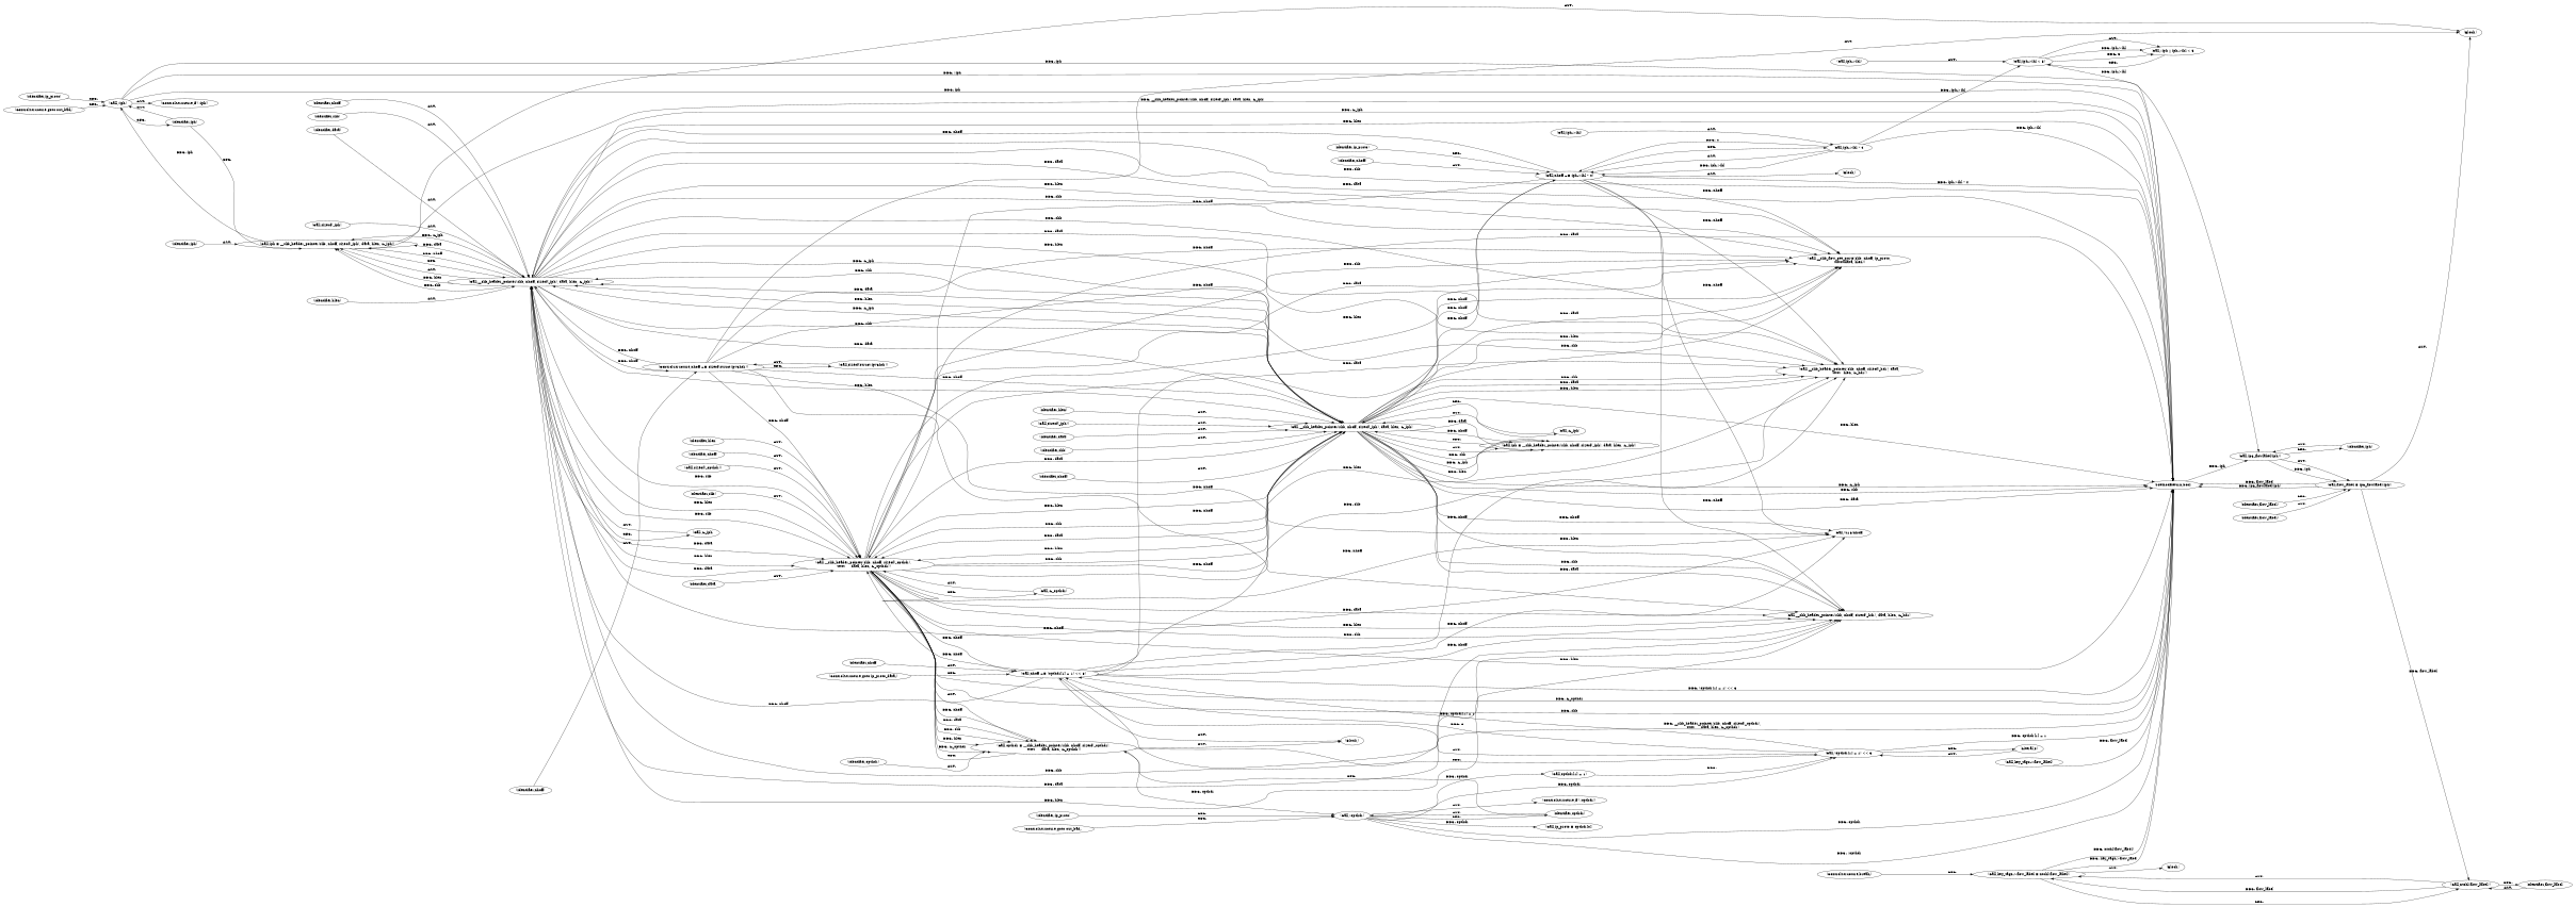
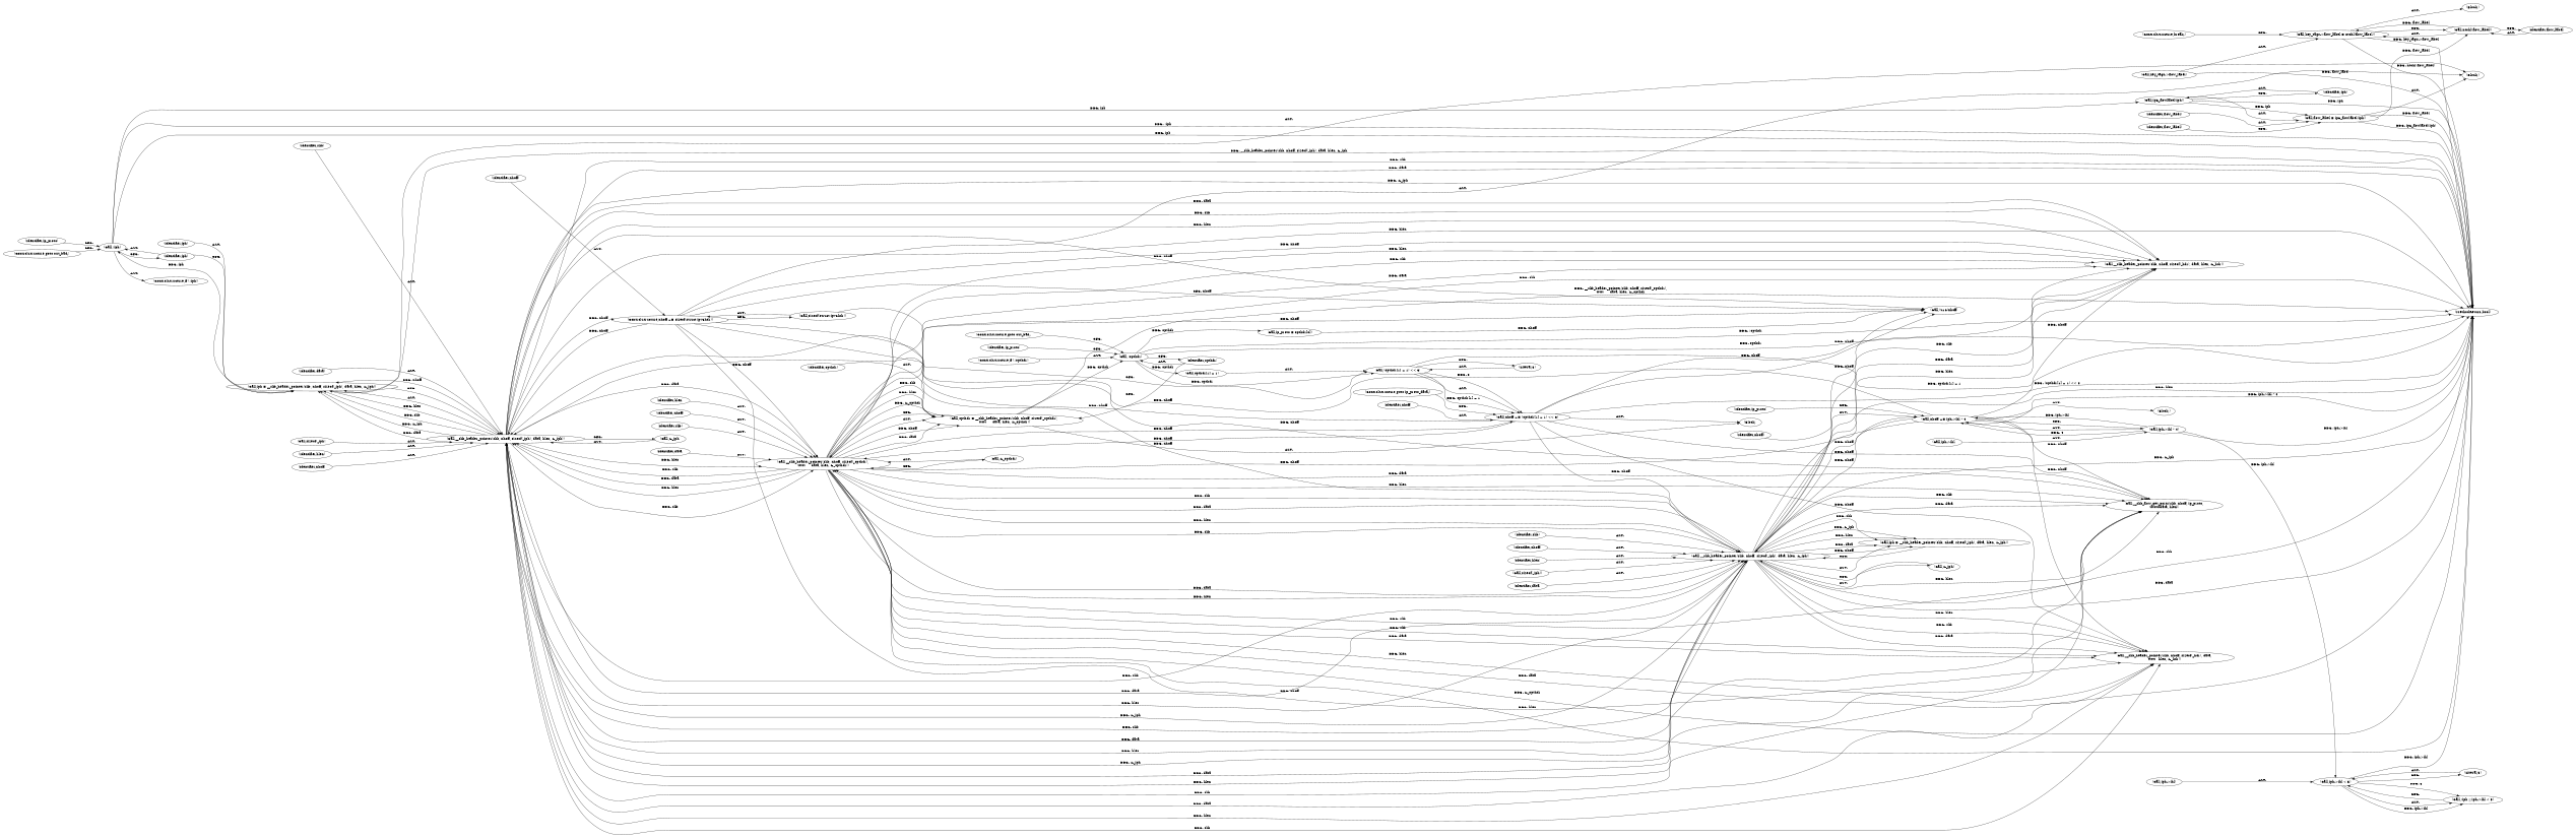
  digraph {
    rankdir=LR
    n1 [label="(Call,key_tags->flow_label = ntohl(flow_label))"]
    n2 [label="(Call,ntohl(flow_label))"]
    n3 [label="(Block,)"]
    n4 [label="(MethodReturn,bool)"]
    n5 [label="(Identifier,flow_label)"]
    n6 [label="(Call,flow_label = ip6_flowlabel(iph))"]
    n7 [label="(Block,)"]
    n8 [label="(Call,ip6_flowlabel(iph))"]
    n9 [label="(Identifier,iph)"]
    n10 [label="(Call,!iph)"]
    n11 [label="(ControlStructure,if (!iph))"]
    n12 [label="(Identifier,iph)"]
    n13 [label="(Call,iph = __skb_header_pointer(skb, nhoff, sizeof(_iph), data, hlen, &_iph))"]
    n14 [label="(Call,__skb_header_pointer(skb, nhoff, sizeof(_iph), data, hlen, &_iph))"]
    n15 [label="(Call,__skb_header_pointer(skb, nhoff, sizeof(_opthdr),\n \t\t\t\t\t      data, hlen, &_opthdr))"]
    n16 [label="(Call,__skb_header_pointer(skb, nhoff, sizeof(_iph), data, hlen, &_iph))"]
    n17 [label="(ControlStructure,nhoff += sizeof(struct ipv6hdr))"]
    n18 [label="(Call,&_iph)"]
    n19 [label="(Call,__skb_flow_get_ports(skb, nhoff, ip_proto,\n \t\t\t\t\t\t\tdata, hlen))"]
    n20 [label="(Call,(u16)nhoff)"]
    n21 [label="(Call,__skb_header_pointer(skb, nhoff, sizeof(_hdr), data,\n \t\t\t\t\t   hlen, &_hdr))"]
    n22 [label="(Call,__skb_header_pointer(skb, nhoff, sizeof(_hdr), data, hlen, &_hdr))"]
    n23 [label="(Call,nhoff += (opthdr[1] + 1) << 3)"]
    n24 [label="(Call,opthdr = __skb_header_pointer(skb, nhoff, sizeof(_opthdr),\n \t\t\t\t\t      data, hlen, &_opthdr))"]
    n25 [label="(Call,&_opthdr)"]
    n26 [label="(Call,nhoff += iph->ihl * 4)"]
    n27 [label="(Call,&_iph)"]
    n28 [label="(Call,iph = __skb_header_pointer(skb, nhoff, sizeof(_iph), data, hlen, &_iph))"]
    n29 [label="(Call,sizeof(struct ipv6hdr))"]
    n30 [label="(Call,(opthdr[1] + 1) << 3)"]
    n31 [label="(Block,)"]
    n32 [label="(Call,!opthdr)"]
    n33 [label="(Call,iph->ihl * 4)"]
    n34 [label="(Block,)"]
    n35 [label="(Call,iph->ihl < 5)"]
+   n36 [label="(Literal,5)"]
    n37 [label="(Call,!iph || iph->ihl < 5)"]
    n38 [label="(Literal,3)"]
    n39 [label="(Call,ip_proto = opthdr[0])"]
    n40 [label="(Call,opthdr[1] + 1)"]
    n41 [label="(ControlStructure,if (!opthdr))"]
    n42 [label="(Identifier,opthdr)"]
    n43 [label="(Identifier,nhoff)"]
    n44 [label="(Identifier,ip_proto)"]
    n45 [label="(Call,iph->ihl)"]
    n46 [label="(Identifier,opthdr)"]
    n47 [label="(Identifier,skb)"]
    n48 [label="(Identifier,nhoff)"]
    n49 [label="(Identifier,skb)"]
    n50 [label="(Identifier,hlen)"]
    n51 [label="(ControlStructure,goto ip_proto_data;)"]
    n52 [label="(Identifier,nhoff)"]
    n53 [label="(ControlStructure,goto out_bad;)"]
    n54 [label="(Identifier,iph)"]
    n55 [label="(Identifier,data)"]
-   n56 [label="(Call,sizeof(_opthdr))"]
    n57 [label="(Identifier,ip_proto)"]
    n58 [label="(Identifier,nhoff)"]
    n59 [label="(Identifier,hlen)"]
    n60 [label="(Call,key_tags->flow_label)"]
    n61 [label="(Identifier,nhoff)"]
    n62 [label="(Call,iph->ihl)"]
    n63 [label="(Call,sizeof(_iph))"]
    n64 [label="(Call,sizeof(_iph))"]
    n65 [label="(Identifier,skb)"]
    n66 [label="(Identifier,ip_proto)"]
    n67 [label="(Identifier,data)"]
    n68 [label="(Identifier,hlen)"]
    n69 [label="(ControlStructure,break;)"]
    n70 [label="(ControlStructure,goto out_bad;)"]
    n71 [label="(Identifier,nhoff)"]
    n72 [label="(Identifier,flow_label)"]
    n73 [label="(Identifier,flow_label)"]
    n74 [label="(Identifier,data)"]
    n1 -> n2 [label="CFG: "]
    n1 -> n3 [label="AST: "]
    n1 -> n4 [label="DDG: key_tags->flow_label"]
    n1 -> n4 [label="DDG: ntohl(flow_label)"]
    n2 -> n1 [label="AST: "]
    n2 -> n1 [label="DDG: flow_label"]
    n2 -> n5 [label="CFG: "]
    n5 -> n2 [label="AST: "]
    n6 -> n2 [label="DDG: flow_label"]
    n6 -> n4 [label="DDG: ip6_flowlabel(iph)"]
    n6 -> n4 [label="DDG: flow_label"]
    n6 -> n7 [label="AST: "]
-   n4 -> n8 [label="DDG: iph"]
+   n8 -> n4 [label="DDG: iph"]
    n8 -> n6 [label="AST: "]
    n8 -> n6 [label="DDG: iph"]
    n8 -> n9 [label="CFG: "]
    n9 -> n8 [label="AST: "]
    n10 -> n4 [label="DDG: !iph"]
    n10 -> n4 [label="DDG: iph"]
    n10 -> n8 [label="DDG: iph"]
    n10 -> n11 [label="AST: "]
    n10 -> n12 [label="CFG: "]
    n12 -> n10 [label="AST: "]
    n12 -> n13 [label="CFG: "]
    n13 -> n4 [label="DDG: __skb_header_pointer(skb, nhoff, sizeof(_iph), data, hlen, &_iph)"]
    n13 -> n7 [label="AST: "]
    n13 -> n10 [label="DDG: iph"]
    n13 -> n14 [label="CFG: "]
    n14 -> n4 [label="DDG: hlen"]
    n14 -> n4 [label="DDG: skb"]
    n14 -> n4 [label="DDG: data"]
    n14 -> n4 [label="DDG: &_iph"]
    n14 -> n13 [label="AST: "]
    n14 -> n13 [label="DDG: hlen"]
    n14 -> n13 [label="DDG: skb"]
    n14 -> n13 [label="DDG: &_iph"]
    n14 -> n13 [label="DDG: data"]
    n14 -> n13 [label="DDG: nhoff"]
    n14 -> n15 [label="DDG: skb"]
    n14 -> n15 [label="DDG: data"]
    n14 -> n15 [label="DDG: hlen"]
    n14 -> n16 [label="DDG: skb"]
    n14 -> n16 [label="DDG: data"]
    n14 -> n16 [label="DDG: hlen"]
    n14 -> n16 [label="DDG: &_iph"]
    n14 -> n17 [label="DDG: nhoff"]
    n14 -> n18 [label="CFG: "]
    n14 -> n19 [label="DDG: skb"]
    n14 -> n19 [label="DDG: data"]
    n14 -> n19 [label="DDG: hlen"]
    n14 -> n20 [label="DDG: nhoff"]
    n14 -> n21 [label="DDG: skb"]
    n14 -> n21 [label="DDG: data"]
    n14 -> n21 [label="DDG: hlen"]
    n14 -> n22 [label="DDG: skb"]
    n14 -> n22 [label="DDG: data"]
    n14 -> n22 [label="DDG: hlen"]
    n15 -> n4 [label="DDG: data"]
    n15 -> n4 [label="DDG: hlen"]
    n15 -> n4 [label="DDG: skb"]
    n15 -> n4 [label="DDG: &_opthdr"]
    n15 -> n14 [label="DDG: skb"]
    n15 -> n14 [label="DDG: data"]
    n15 -> n14 [label="DDG: hlen"]
    n15 -> n16 [label="DDG: skb"]
    n15 -> n16 [label="DDG: data"]
    n15 -> n16 [label="DDG: hlen"]
    n15 -> n19 [label="DDG: skb"]
    n15 -> n19 [label="DDG: data"]
    n15 -> n19 [label="DDG: hlen"]
    n15 -> n20 [label="DDG: nhoff"]
    n15 -> n21 [label="DDG: skb"]
    n15 -> n21 [label="DDG: data"]
    n15 -> n21 [label="DDG: hlen"]
    n15 -> n22 [label="DDG: skb"]
    n15 -> n22 [label="DDG: data"]
    n15 -> n22 [label="DDG: hlen"]
    n15 -> n23 [label="DDG: nhoff"]
    n15 -> n24 [label="AST: "]
    n15 -> n24 [label="DDG: nhoff"]
    n15 -> n24 [label="DDG: data"]
    n15 -> n24 [label="DDG: skb"]
    n15 -> n24 [label="DDG: hlen"]
    n15 -> n24 [label="DDG: &_opthdr"]
    n15 -> n25 [label="CFG: "]
    n16 -> n4 [label="DDG: hlen"]
    n16 -> n4 [label="DDG: &_iph"]
    n16 -> n4 [label="DDG: skb"]
    n16 -> n4 [label="DDG: data"]
    n16 -> n14 [label="DDG: skb"]
    n16 -> n14 [label="DDG: data"]
    n16 -> n14 [label="DDG: hlen"]
    n16 -> n14 [label="DDG: &_iph"]
    n16 -> n15 [label="DDG: skb"]
    n16 -> n15 [label="DDG: data"]
    n16 -> n15 [label="DDG: hlen"]
    n16 -> n19 [label="DDG: skb"]
    n16 -> n19 [label="DDG: data"]
    n16 -> n19 [label="DDG: hlen"]
    n16 -> n20 [label="DDG: nhoff"]
    n16 -> n21 [label="DDG: skb"]
    n16 -> n21 [label="DDG: data"]
    n16 -> n21 [label="DDG: hlen"]
    n16 -> n22 [label="DDG: skb"]
    n16 -> n22 [label="DDG: data"]
    n16 -> n22 [label="DDG: hlen"]
    n16 -> n26 [label="DDG: nhoff"]
    n16 -> n27 [label="CFG: "]
    n16 -> n28 [label="AST: "]
    n16 -> n28 [label="DDG: skb"]
    n16 -> n28 [label="DDG: &_iph"]
    n16 -> n28 [label="DDG: hlen"]
    n16 -> n28 [label="DDG: data"]
    n16 -> n28 [label="DDG: nhoff"]
    n17 -> n7 [label="AST: "]
    n17 -> n14 [label="DDG: nhoff"]
    n17 -> n15 [label="DDG: nhoff"]
    n17 -> n16 [label="DDG: nhoff"]
    n17 -> n19 [label="DDG: nhoff"]
-   n17 -> n20 [label="DDG: nhoff"]
+   n17 -> n20 [label="CFG: nhoff"]
    n17 -> n21 [label="DDG: nhoff"]
    n17 -> n22 [label="DDG: nhoff"]
    n17 -> n29 [label="CFG: "]
    n18 -> n14 [label="AST: "]
    n23 -> n4 [label="DDG: (opthdr[1] + 1) << 3"]
    n23 -> n14 [label="DDG: nhoff"]
    n23 -> n15 [label="DDG: nhoff"]
    n23 -> n16 [label="DDG: nhoff"]
    n23 -> n19 [label="DDG: nhoff"]
    n23 -> n20 [label="DDG: nhoff"]
    n23 -> n21 [label="DDG: nhoff"]
    n23 -> n22 [label="DDG: nhoff"]
-   n23 -> n30 [label="CFG: "]
+   n29 -> n30 [label="CFG: "]
    n23 -> n31 [label="AST: "]
    n24 -> n4 [label="DDG: __skb_header_pointer(skb, nhoff, sizeof(_opthdr),\n \t\t\t\t\t      data, hlen, &_opthdr)"]
    n24 -> n15 [label="CFG: "]
    n24 -> n31 [label="AST: "]
    n24 -> n32 [label="DDG: opthdr"]
    n25 -> n15 [label="AST: "]
    n26 -> n4 [label="DDG: iph->ihl * 4"]
    n26 -> n14 [label="DDG: nhoff"]
    n26 -> n15 [label="DDG: nhoff"]
    n26 -> n16 [label="DDG: nhoff"]
    n26 -> n19 [label="DDG: nhoff"]
-   n26 -> n20 [label="DDG: nhoff"]
+   n39 -> n20 [label="DDG: nhoff"]
    n26 -> n21 [label="DDG: nhoff"]
    n26 -> n22 [label="DDG: nhoff"]
    n26 -> n33 [label="CFG: "]
    n26 -> n34 [label="AST: "]
    n27 -> n16 [label="AST: "]
    n28 -> n16 [label="CFG: "]
    n29 -> n17 [label="AST: "]
    n30 -> n4 [label="DDG: opthdr[1] + 1"]
    n30 -> n23 [label="AST: "]
    n30 -> n23 [label="DDG: opthdr[1] + 1"]
    n30 -> n23 [label="DDG: 3"]
    n30 -> n38 [label="CFG: "]
    n32 -> n4 [label="DDG: opthdr"]
    n32 -> n4 [label="DDG: !opthdr"]
    n32 -> n30 [label="DDG: opthdr"]
    n32 -> n39 [label="DDG: opthdr"]
    n32 -> n40 [label="DDG: opthdr"]
-   n32 -> n41 [label="AST: "]
+   n41 -> n32 [label="AST: "]
    n32 -> n42 [label="CFG: "]
    n33 -> n4 [label="DDG: iph->ihl"]
    n33 -> n26 [label="AST: "]
    n33 -> n26 [label="DDG: iph->ihl"]
    n33 -> n26 [label="DDG: 4"]
    n33 -> n35 [label="DDG: iph->ihl"]
    n35 -> n4 [label="DDG: iph->ihl"]
+   n35 -> n36 [label="CFG: "]
    n35 -> n37 [label="AST: "]
    n35 -> n37 [label="DDG: iph->ihl"]
    n35 -> n37 [label="DDG: 5"]
+   n36 -> n35 [label="AST: "]
    n37 -> n35 [label="CFG: "]
    n38 -> n30 [label="AST: "]
-   n40 -> n30 [label="DDG: "]
+   n40 -> n30 [label="AST: "]
    n42 -> n24 [label="CFG: "]
    n42 -> n32 [label="AST: "]
    n43 -> n26 [label="AST: "]
    n44 -> n26 [label="CFG: "]
    n45 -> n33 [label="AST: "]
    n46 -> n24 [label="AST: "]
    n47 -> n16 [label="AST: "]
    n48 -> n14 [label="AST: "]
    n49 -> n14 [label="AST: "]
    n50 -> n15 [label="AST: "]
    n51 -> n23 [label="CFG: "]
    n52 -> n15 [label="AST: "]
    n53 -> n32 [label="CFG: "]
    n54 -> n13 [label="AST: "]
    n55 -> n14 [label="AST: "]
-   n56 -> n15 [label="AST: "]
    n57 -> n10 [label="CFG: "]
    n58 -> n16 [label="AST: "]
    n59 -> n16 [label="AST: "]
+   n60 -> n1 [label="AST: "]
    n60 -> n4 [label="DDG: flow_label"]
    n61 -> n17 [label="AST: "]
    n62 -> n35 [label="AST: "]
    n63 -> n14 [label="AST: "]
    n64 -> n16 [label="AST: "]
    n65 -> n15 [label="AST: "]
    n66 -> n32 [label="CFG: "]
    n67 -> n15 [label="AST: "]
    n68 -> n14 [label="AST: "]
    n69 -> n1 [label="CFG: "]
    n70 -> n10 [label="CFG: "]
    n71 -> n23 [label="AST: "]
    n72 -> n6 [label="CFG: "]
    n73 -> n6 [label="AST: "]
    n74 -> n16 [label="AST: "]
  }
